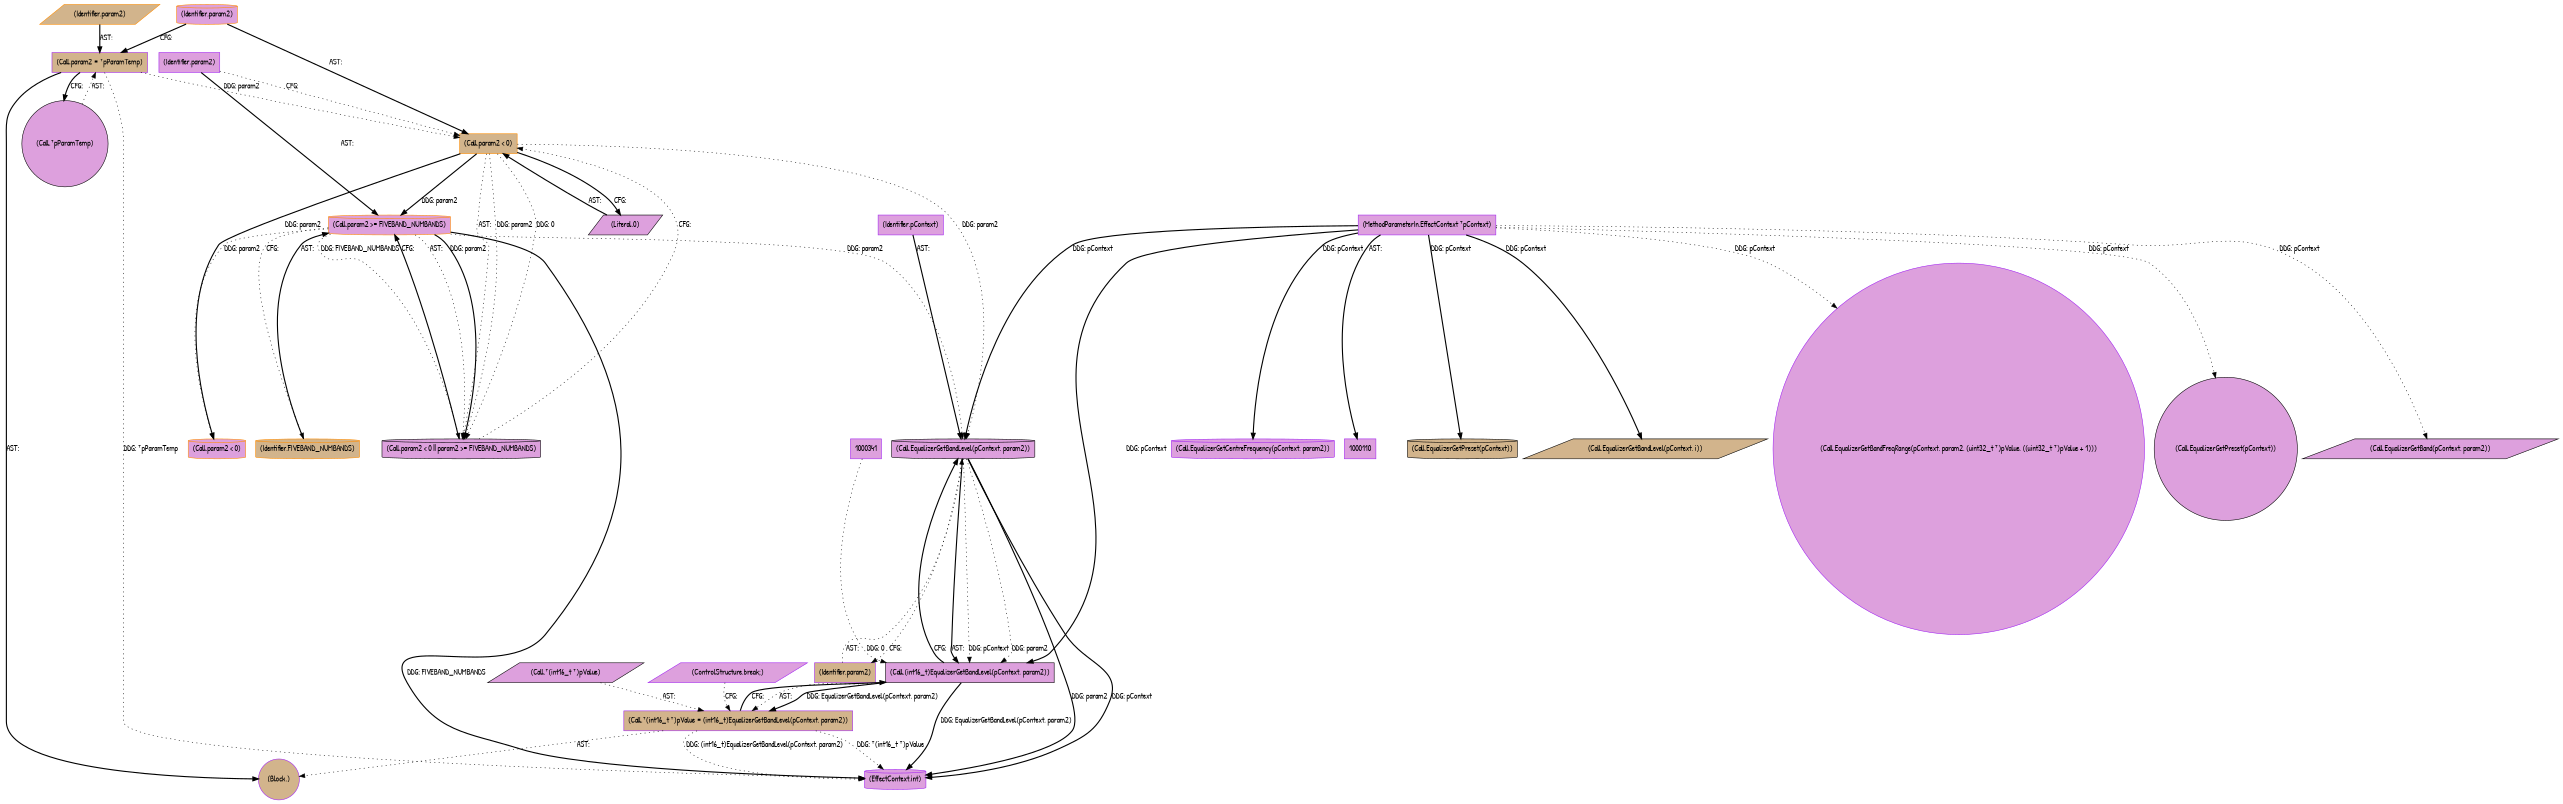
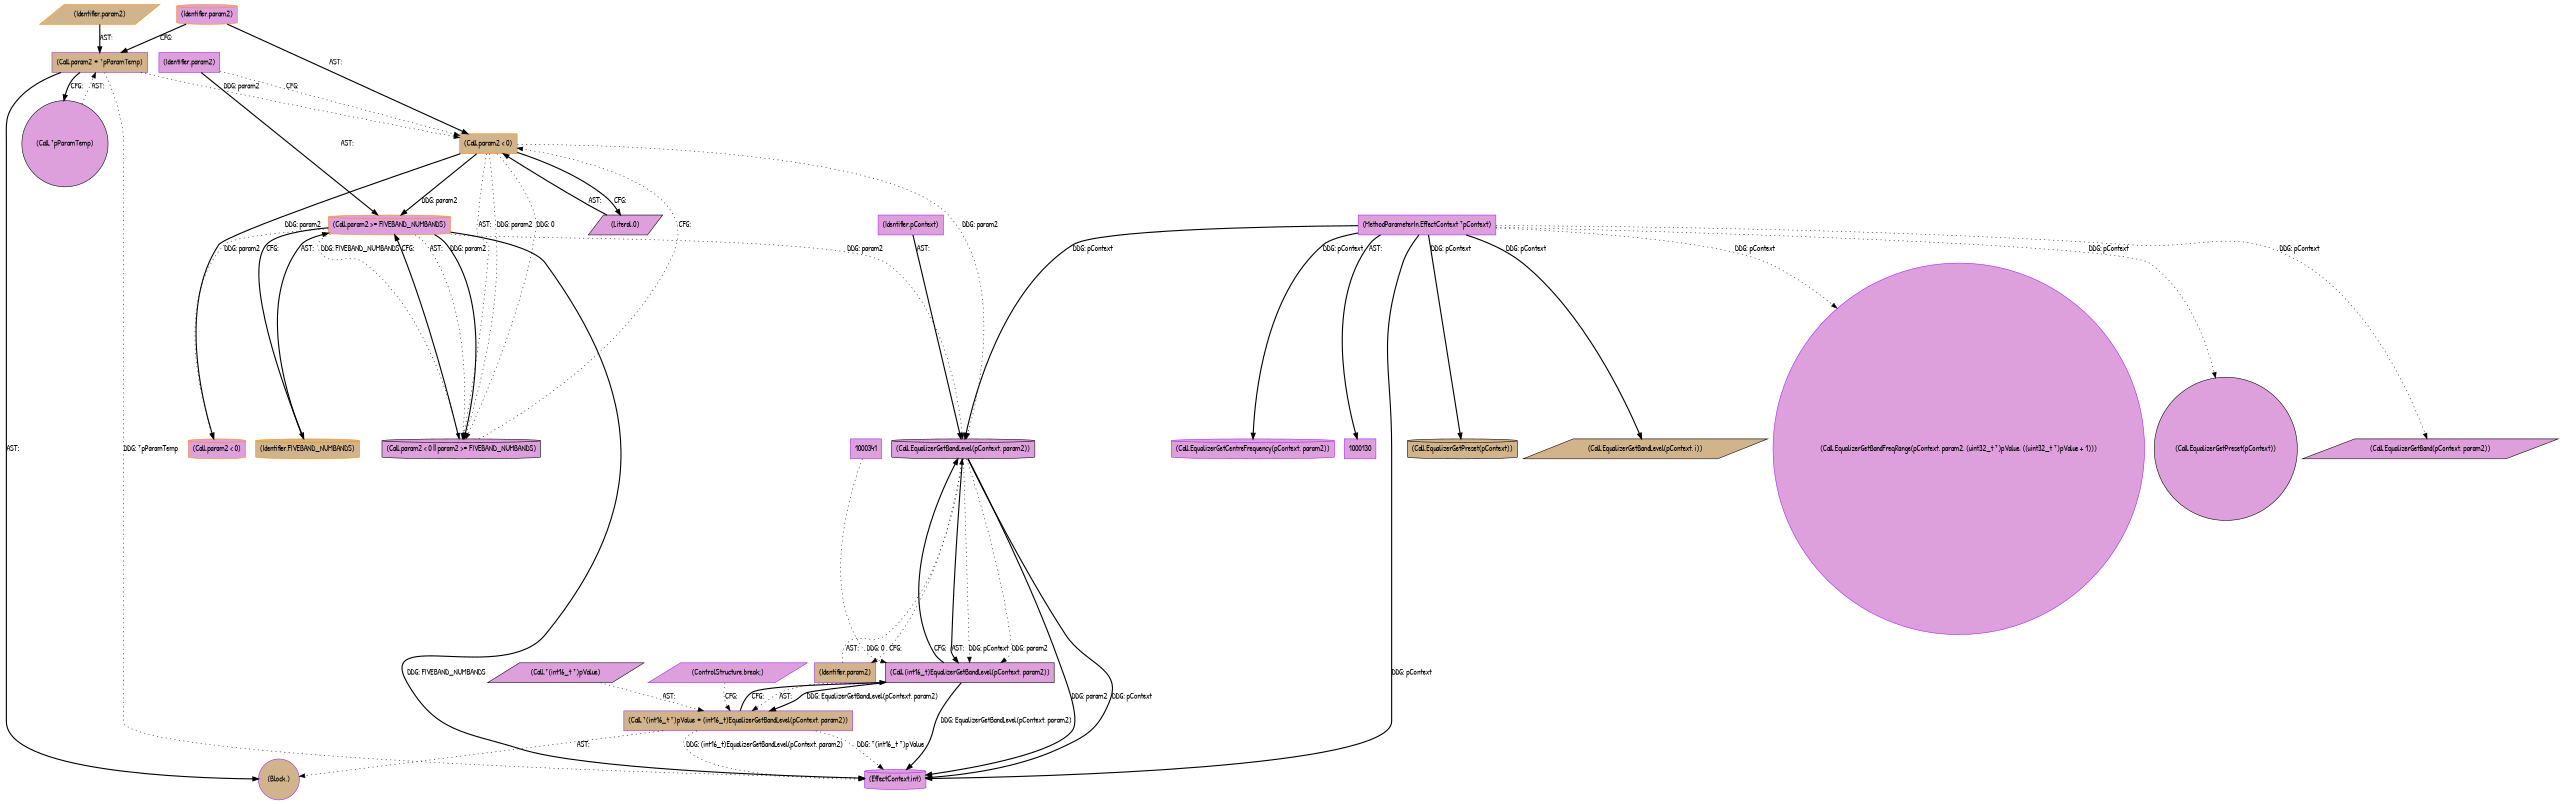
  digraph {
    fontname="Patrick Hand"
    node [color=purple fillcolor=plum fontname="Patrick Hand" shape=box style=filled]
    edge [fontname="Patrick Hand" style=bold]
    n1 [color=black label="(Call,EqualizerGetBandLevel(pContext, param2))" shape=cylinder]
    n2 [color=black label="(Call,(int16_t)EqualizerGetBandLevel(pContext, param2))"]
    n3 [label="(EffectContext,int)" shape=cylinder]
    n4 [fillcolor=tan label="(Identifier,param2)"]
    n5 [fillcolor=tan label="(Call,*(int16_t *)pValue = (int16_t)EqualizerGetBandLevel(pContext, param2))"]
    n6 [label="(MethodParameterIn,EffectContext *pContext)"]
    n7 [color=black fillcolor=tan label="(Call,EqualizerGetPreset(pContext))" shape=cylinder]
    n8 [color=black fillcolor=tan label="(Call,EqualizerGetBandLevel(pContext, i))" shape=parallelogram]
    n9 [label="(Call,EqualizerGetBandFreqRange(pContext, param2, (uint32_t *)pValue, ((uint32_t *)pValue + 1)))" shape=circle]
    n10 [color=black label="(Call,EqualizerGetPreset(pContext))" shape=circle]
    n11 [color=black label="(Call,EqualizerGetBand(pContext, param2))" shape=parallelogram]
    n12 [label="(Call,EqualizerGetCentreFrequency(pContext, param2))" shape=cylinder]
-   1000110
+   1000110 [label=1000130]
    n14 [color=darkorange label="(Call,param2 >= FIVEBAND_NUMBANDS)" shape=cylinder]
    n15 [color=darkorange label="(Call,param2 < 0)" shape=cylinder]
    n16 [color=darkorange fillcolor=tan label="(Identifier,FIVEBAND_NUMBANDS)" shape=cylinder]
    n17 [color=black label="(Call,param2 < 0 || param2 >= FIVEBAND_NUMBANDS)" shape=cylinder]
    n18 [color=darkorange fillcolor=tan label="(Call,param2 < 0)"]
    n19 [color=black label="(Literal,0)" shape=parallelogram]
    n20 [fillcolor=tan label="(Call,param2 = *pParamTemp)"]
    n21 [color=black label="(Call,*pParamTemp)" shape=circle]
    n22 [fillcolor=tan label="(Block,)" shape=circle]
    n23 [label="(Identifier,param2)"]
    n24 [color=darkorange fillcolor=tan label="(Identifier,param2)" shape=parallelogram]
    n25 [label="(Identifier,pContext)"]
    n26 [color=darkorange label="(Identifier,param2)" shape=cylinder]
    n27 [color=black label="(Call,*(int16_t *)pValue)" shape=parallelogram]
    n28 [label="(ControlStructure,break;)" shape=parallelogram]
    1000341
    n1 -> n2 [label="AST: "]
    n1 -> n2 [label="DDG: pContext" style=dotted]
    n1 -> n2 [label="DDG: param2" style=dotted]
    n1 -> n3 [label="DDG: param2"]
    n1 -> n3 [label="DDG: pContext"]
    n1 -> n4 [label="CFG: " style=dotted]
    n2 -> n1 [label="CFG: "]
    n2 -> n3 [label="DDG: EqualizerGetBandLevel(pContext, param2)"]
    n2 -> n5 [label="AST: " style=dotted]
    n2 -> n5 [label="DDG: EqualizerGetBandLevel(pContext, param2)"]
    n4 -> n1 [label="AST: " style=dotted]
    n5 -> n2 [label="CFG: "]
    n5 -> n3 [label="DDG: *(int16_t *)pValue" style=dotted]
    n5 -> n3 [label="DDG: (int16_t)EqualizerGetBandLevel(pContext, param2)" style=dotted]
    n5 -> n22 [label="AST: " style=dotted]
    n6 -> n1 [label="DDG: pContext"]
-   n6 -> n2 [label="DDG: pContext"]
+   n6 -> n3 [label="DDG: pContext"]
    n6 -> n7 [label="DDG: pContext"]
    n6 -> n8 [label="DDG: pContext"]
    n6 -> n9 [label="DDG: pContext" style=dotted]
    n6 -> n10 [label="DDG: pContext" style=dotted]
    n6 -> n11 [label="DDG: pContext" style=dotted]
    n6 -> n12 [label="DDG: pContext"]
    n6 -> 1000110 [label="AST: "]
    n14 -> n1 [label="DDG: param2" style=dotted]
    n14 -> n3 [label="DDG: FIVEBAND_NUMBANDS"]
    n14 -> n15 [label="DDG: param2" style=dotted]
-   n14 -> n16 [label="CFG: " style=dotted]
+   n14 -> n16 [label="CFG: "]
    n14 -> n17 [label="AST: " style=dotted]
    n14 -> n17 [label="DDG: param2"]
    n14 -> n17 [label="DDG: FIVEBAND_NUMBANDS" style=dotted]
    n16 -> n14 [label="AST: "]
    n17 -> n14 [label="CFG: "]
    n17 -> n18 [label="CFG: " style=dotted]
    n18 -> n1 [label="DDG: param2" style=dotted]
    n18 -> n14 [label="DDG: param2"]
    n18 -> n15 [label="DDG: param2"]
    n18 -> n17 [label="AST: " style=dotted]
    n18 -> n17 [label="DDG: param2" style=dotted]
    n18 -> n17 [label="DDG: 0" style=dotted]
    n18 -> n19 [label="CFG: "]
    n19 -> n18 [label="AST: "]
    n20 -> n3 [label="DDG: *pParamTemp" style=dotted]
    n20 -> n18 [label="DDG: param2" style=dotted]
    n20 -> n21 [label="CFG: "]
    n20 -> n22 [label="AST: "]
    n21 -> n20 [label="AST: " style=dotted]
    n23 -> n14 [label="AST: "]
    n23 -> n18 [label="CFG: " style=dotted]
    n24 -> n20 [label="AST: "]
    n25 -> n1 [label="AST: "]
    n26 -> n18 [label="AST: "]
    n26 -> n20 [label="CFG: "]
    n27 -> n5 [label="AST: " style=dotted]
    n28 -> n5 [label="CFG: " style=dotted]
    1000341 -> n2 [label="DDG: 0" style=dotted]
  }
